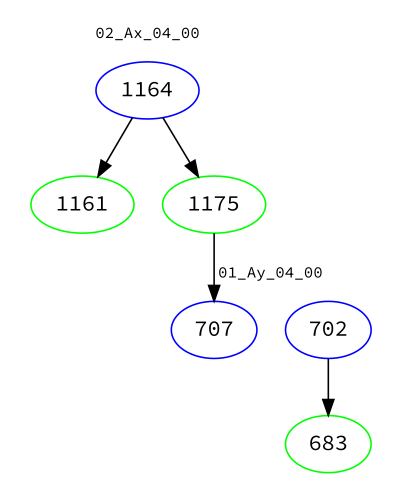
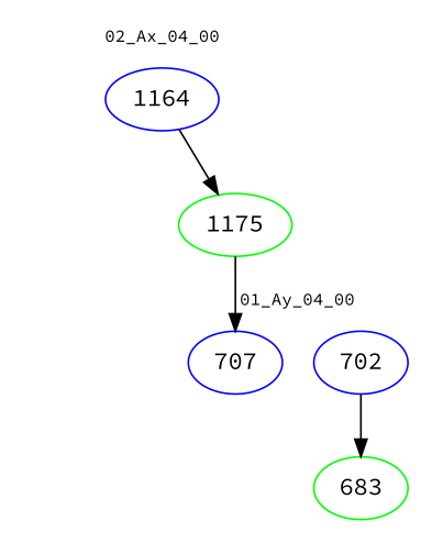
  digraph {
    fontname="Source Code Pro"
    node [color=blue fontname="Source Code Pro"]
    edge [color=black fontname="Source Code Pro"]
    n1 [label=1164]
-   n2 [color=green label=1161]
    n3 [color=green label=1175]
    n4 [label=702]
    n5 [color=green label=683]
    n6 [label=707]
    subgraph cluster_1 {
      color=white
      fontsize=10
      label="02_Ax_04_00"
      n1
-     n2
      n3
    }
    subgraph cluster_2 {
      color=white
      fontsize=10
      label="01_Ay_04_00"
      n4
      n5
      n6
    }
-   n1 -> n2
    n1 -> n3
    n3 -> n6
    n4 -> n5
  }
